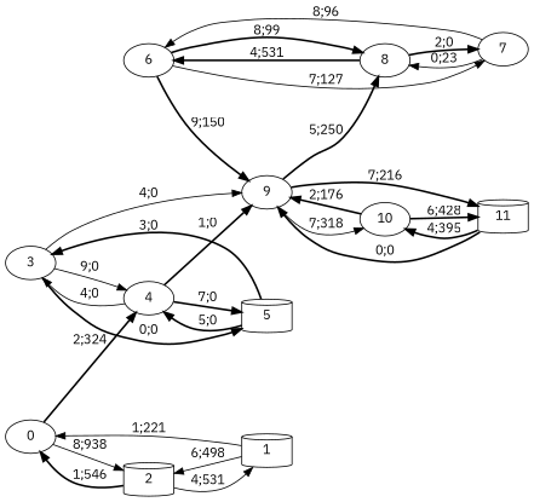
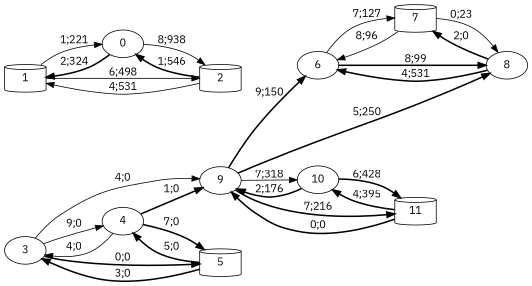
  digraph {
    fontname="IBM Plex Sans"
    rankdir=LR
    node [fontname="IBM Plex Sans" shape=ellipse]
    edge [color=black fontname="IBM Plex Sans" style=bold]
    6
    9
-   7
+   7 [shape=cylinder]
    8
    10
    11 [shape=cylinder]
    3
    4
    5 [shape=cylinder]
    1 [shape=cylinder]
    0
    2 [shape=cylinder]
-   6 -> 9 [label="9;150"]
+   9 -> 6 [label="9;150"]
    6 -> 7 [label="7;127" style=solid]
    6 -> 8 [label="8;99"]
    9 -> 8 [label="5;250"]
    9 -> 10 [label="7;318" style=solid]
    9 -> 11 [label="7;216"]
    7 -> 6 [label="8;96" style=solid]
    7 -> 8 [label="0;23" style=solid]
    8 -> 6 [label="4;531"]
    8 -> 7 [label="2;0"]
    10 -> 9 [label="2;176"]
    10 -> 11 [label="6;428"]
    11 -> 9 [label="0;0"]
    11 -> 10 [label="4;395"]
    3 -> 9 [label="4;0" style=solid]
    3 -> 4 [label="9;0" style=solid]
    3 -> 5 [label="0;0"]
    4 -> 9 [label="1;0"]
    4 -> 3 [label="4;0" style=solid]
    4 -> 5 [label="7;0"]
    5 -> 3 [label="3;0"]
    5 -> 4 [label="5;0"]
    1 -> 0 [label="1;221" style=solid]
    1 -> 2 [label="6;498" style=solid]
-   0 -> 4 [label="2;324"]
+   0 -> 1 [label="2;324"]
    0 -> 2 [label="8;938" style=solid]
    2 -> 1 [label="4;531" style=solid]
    2 -> 0 [label="1;546"]
  }
